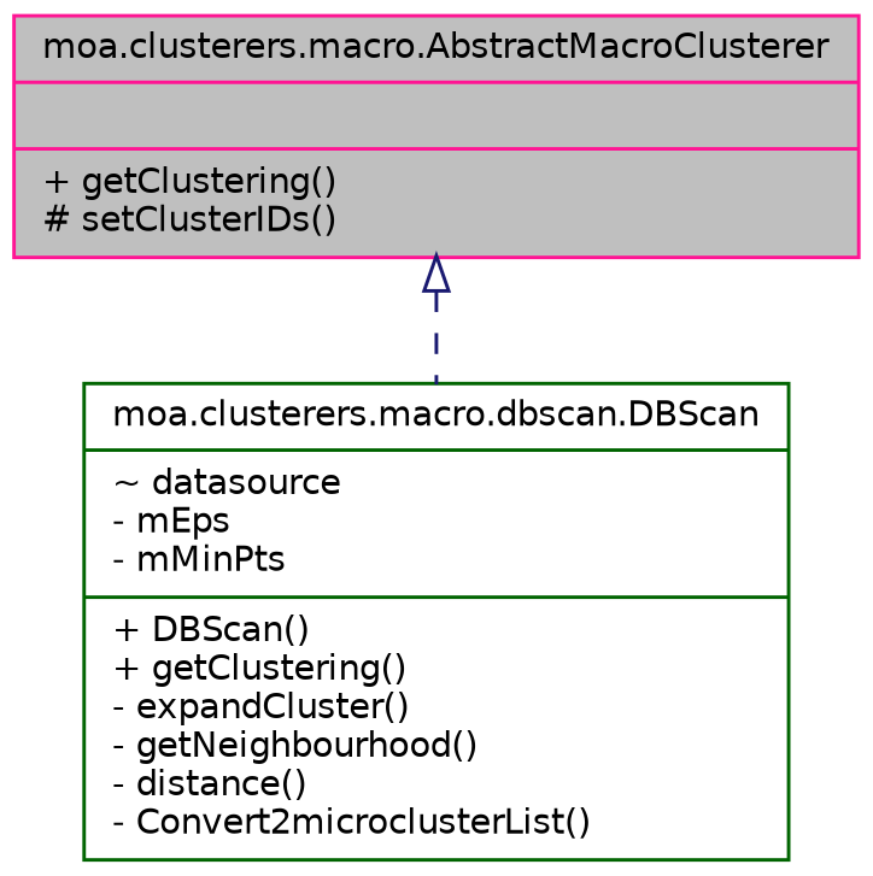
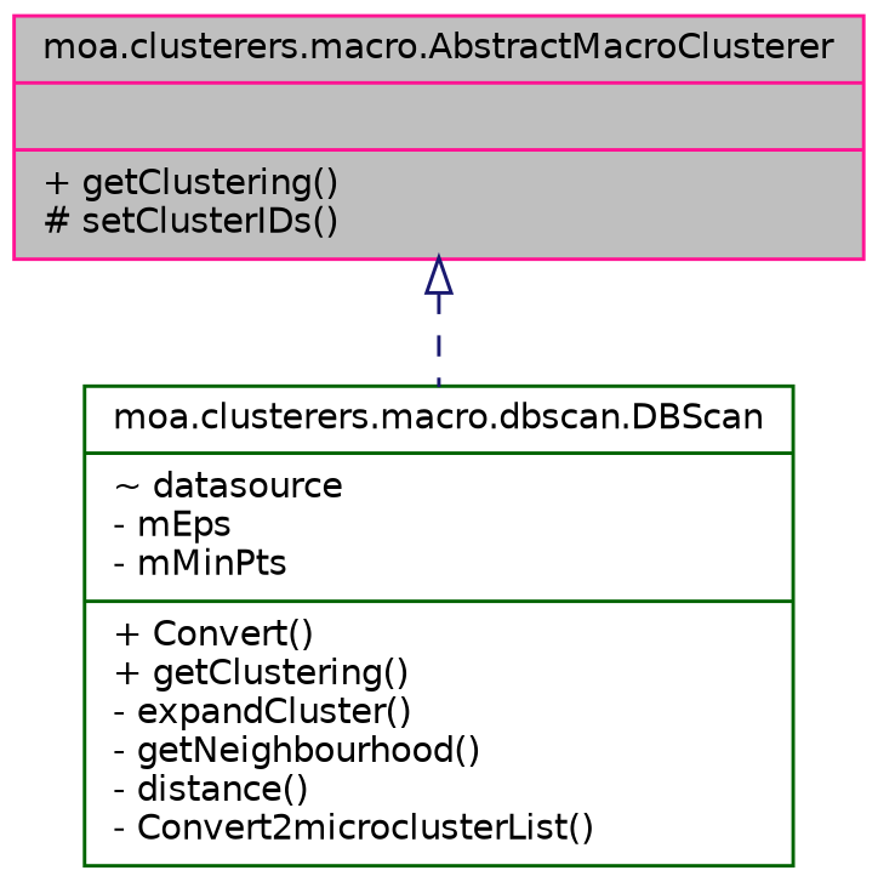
  digraph {
    node [fontname=Helvetica fontsize=10 shape=record style=filled]
    n1 [color=deeppink fillcolor=grey75 fontcolor=black height=0.2 label="{moa.clusterers.macro.AbstractMacroClusterer\n||+ getClustering()\l# setClusterIDs()\l}" width=0.4]
-   n2 [color=darkgreen fillcolor=white height=0.2 label="{moa.clusterers.macro.dbscan.DBScan\n|~ datasource\l- mEps\l- mMinPts\l|+ DBScan()\l+ getClustering()\l- expandCluster()\l- getNeighbourhood()\l- distance()\l- Convert2microclusterList()\l}" width=0.4]
+   n2 [color=darkgreen fillcolor=white height=0.2 label="{moa.clusterers.macro.dbscan.DBScan\n|~ datasource\l- mEps\l- mMinPts\l|+ Convert()\l+ getClustering()\l- expandCluster()\l- getNeighbourhood()\l- distance()\l- Convert2microclusterList()\l}" width=0.4]
    n1 -> n2 [arrowtail=empty color=midnightblue dir=back fontname=Helvetica fontsize=10 labelfontname=Helvetica labelfontsize=10 style=dashed]
  }
